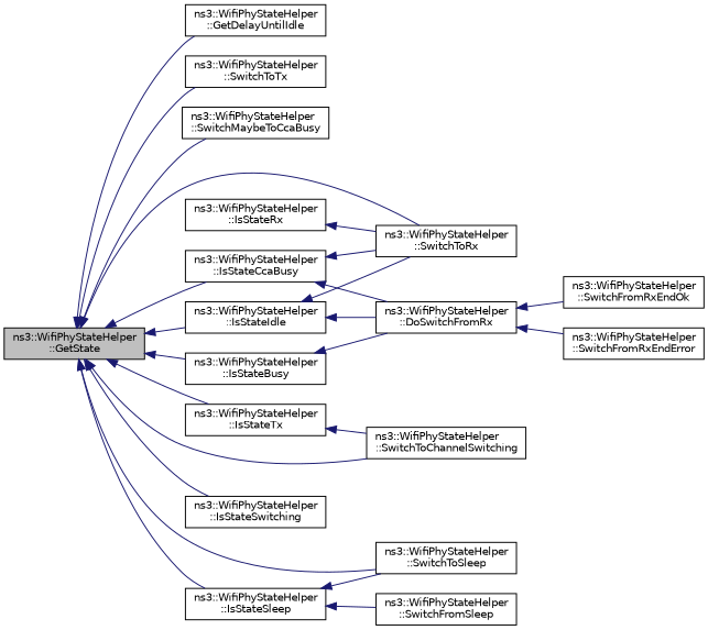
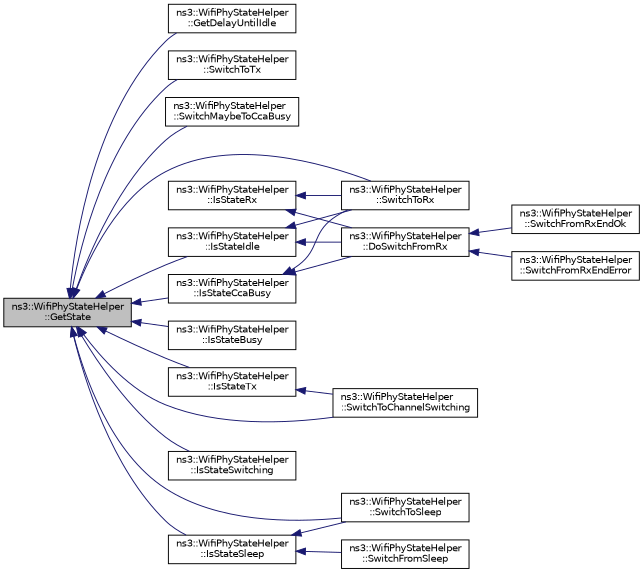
  digraph {
    rankdir=LR
    node [color=black fillcolor=white fontname=Helvetica fontsize=10 shape=record style=filled]
    edge [color=midnightblue dir=back fontname=Helvetica fontsize=10 labelfontname=Helvetica labelfontsize=10 style=solid]
    n1 [fillcolor=grey75 fontcolor=black height=0.2 label="ns3::WifiPhyStateHelper\l::GetState" width=0.4]
    n2 [height=0.2 label="ns3::WifiPhyStateHelper\l::IsStateIdle" width=0.4]
    n3 [height=0.2 label="ns3::WifiPhyStateHelper\l::SwitchToRx" width=0.4]
    n4 [height=0.2 label="ns3::WifiPhyStateHelper\l::IsStateBusy" width=0.4]
    n5 [height=0.2 label="ns3::WifiPhyStateHelper\l::IsStateCcaBusy" width=0.4]
    n6 [height=0.2 label="ns3::WifiPhyStateHelper\l::IsStateTx" width=0.4]
    n7 [height=0.2 label="ns3::WifiPhyStateHelper\l::IsStateSwitching" width=0.4]
    n8 [height=0.2 label="ns3::WifiPhyStateHelper\l::SwitchToChannelSwitching" width=0.4]
    n9 [height=0.2 label="ns3::WifiPhyStateHelper\l::IsStateSleep" width=0.4]
    n10 [height=0.2 label="ns3::WifiPhyStateHelper\l::SwitchToSleep" width=0.4]
    n11 [height=0.2 label="ns3::WifiPhyStateHelper\l::GetDelayUntilIdle" width=0.4]
    n12 [height=0.2 label="ns3::WifiPhyStateHelper\l::SwitchToTx" width=0.4]
    n13 [height=0.2 label="ns3::WifiPhyStateHelper\l::SwitchMaybeToCcaBusy" width=0.4]
    n14 [height=0.2 label="ns3::WifiPhyStateHelper\l::DoSwitchFromRx" width=0.4]
    n15 [height=0.2 label="ns3::WifiPhyStateHelper\l::IsStateRx" width=0.4]
    n16 [height=0.2 label="ns3::WifiPhyStateHelper\l::SwitchFromSleep" width=0.4]
    n17 [height=0.2 label="ns3::WifiPhyStateHelper\l::SwitchFromRxEndOk" width=0.4]
    n18 [height=0.2 label="ns3::WifiPhyStateHelper\l::SwitchFromRxEndError" width=0.4]
    n1 -> n2
    n1 -> n3
    n1 -> n4
    n1 -> n5
    n1 -> n6
    n1 -> n7
    n1 -> n8
    n1 -> n9
    n1 -> n10
    n1 -> n11
    n1 -> n12
    n1 -> n13
    n2 -> n3
    n2 -> n14
    n5 -> n3
    n5 -> n14
    n6 -> n8
    n9 -> n10
    n9 -> n16
    n14 -> n17
    n14 -> n18
    n15 -> n3
-   n4 -> n14
+   n15 -> n14
  }
